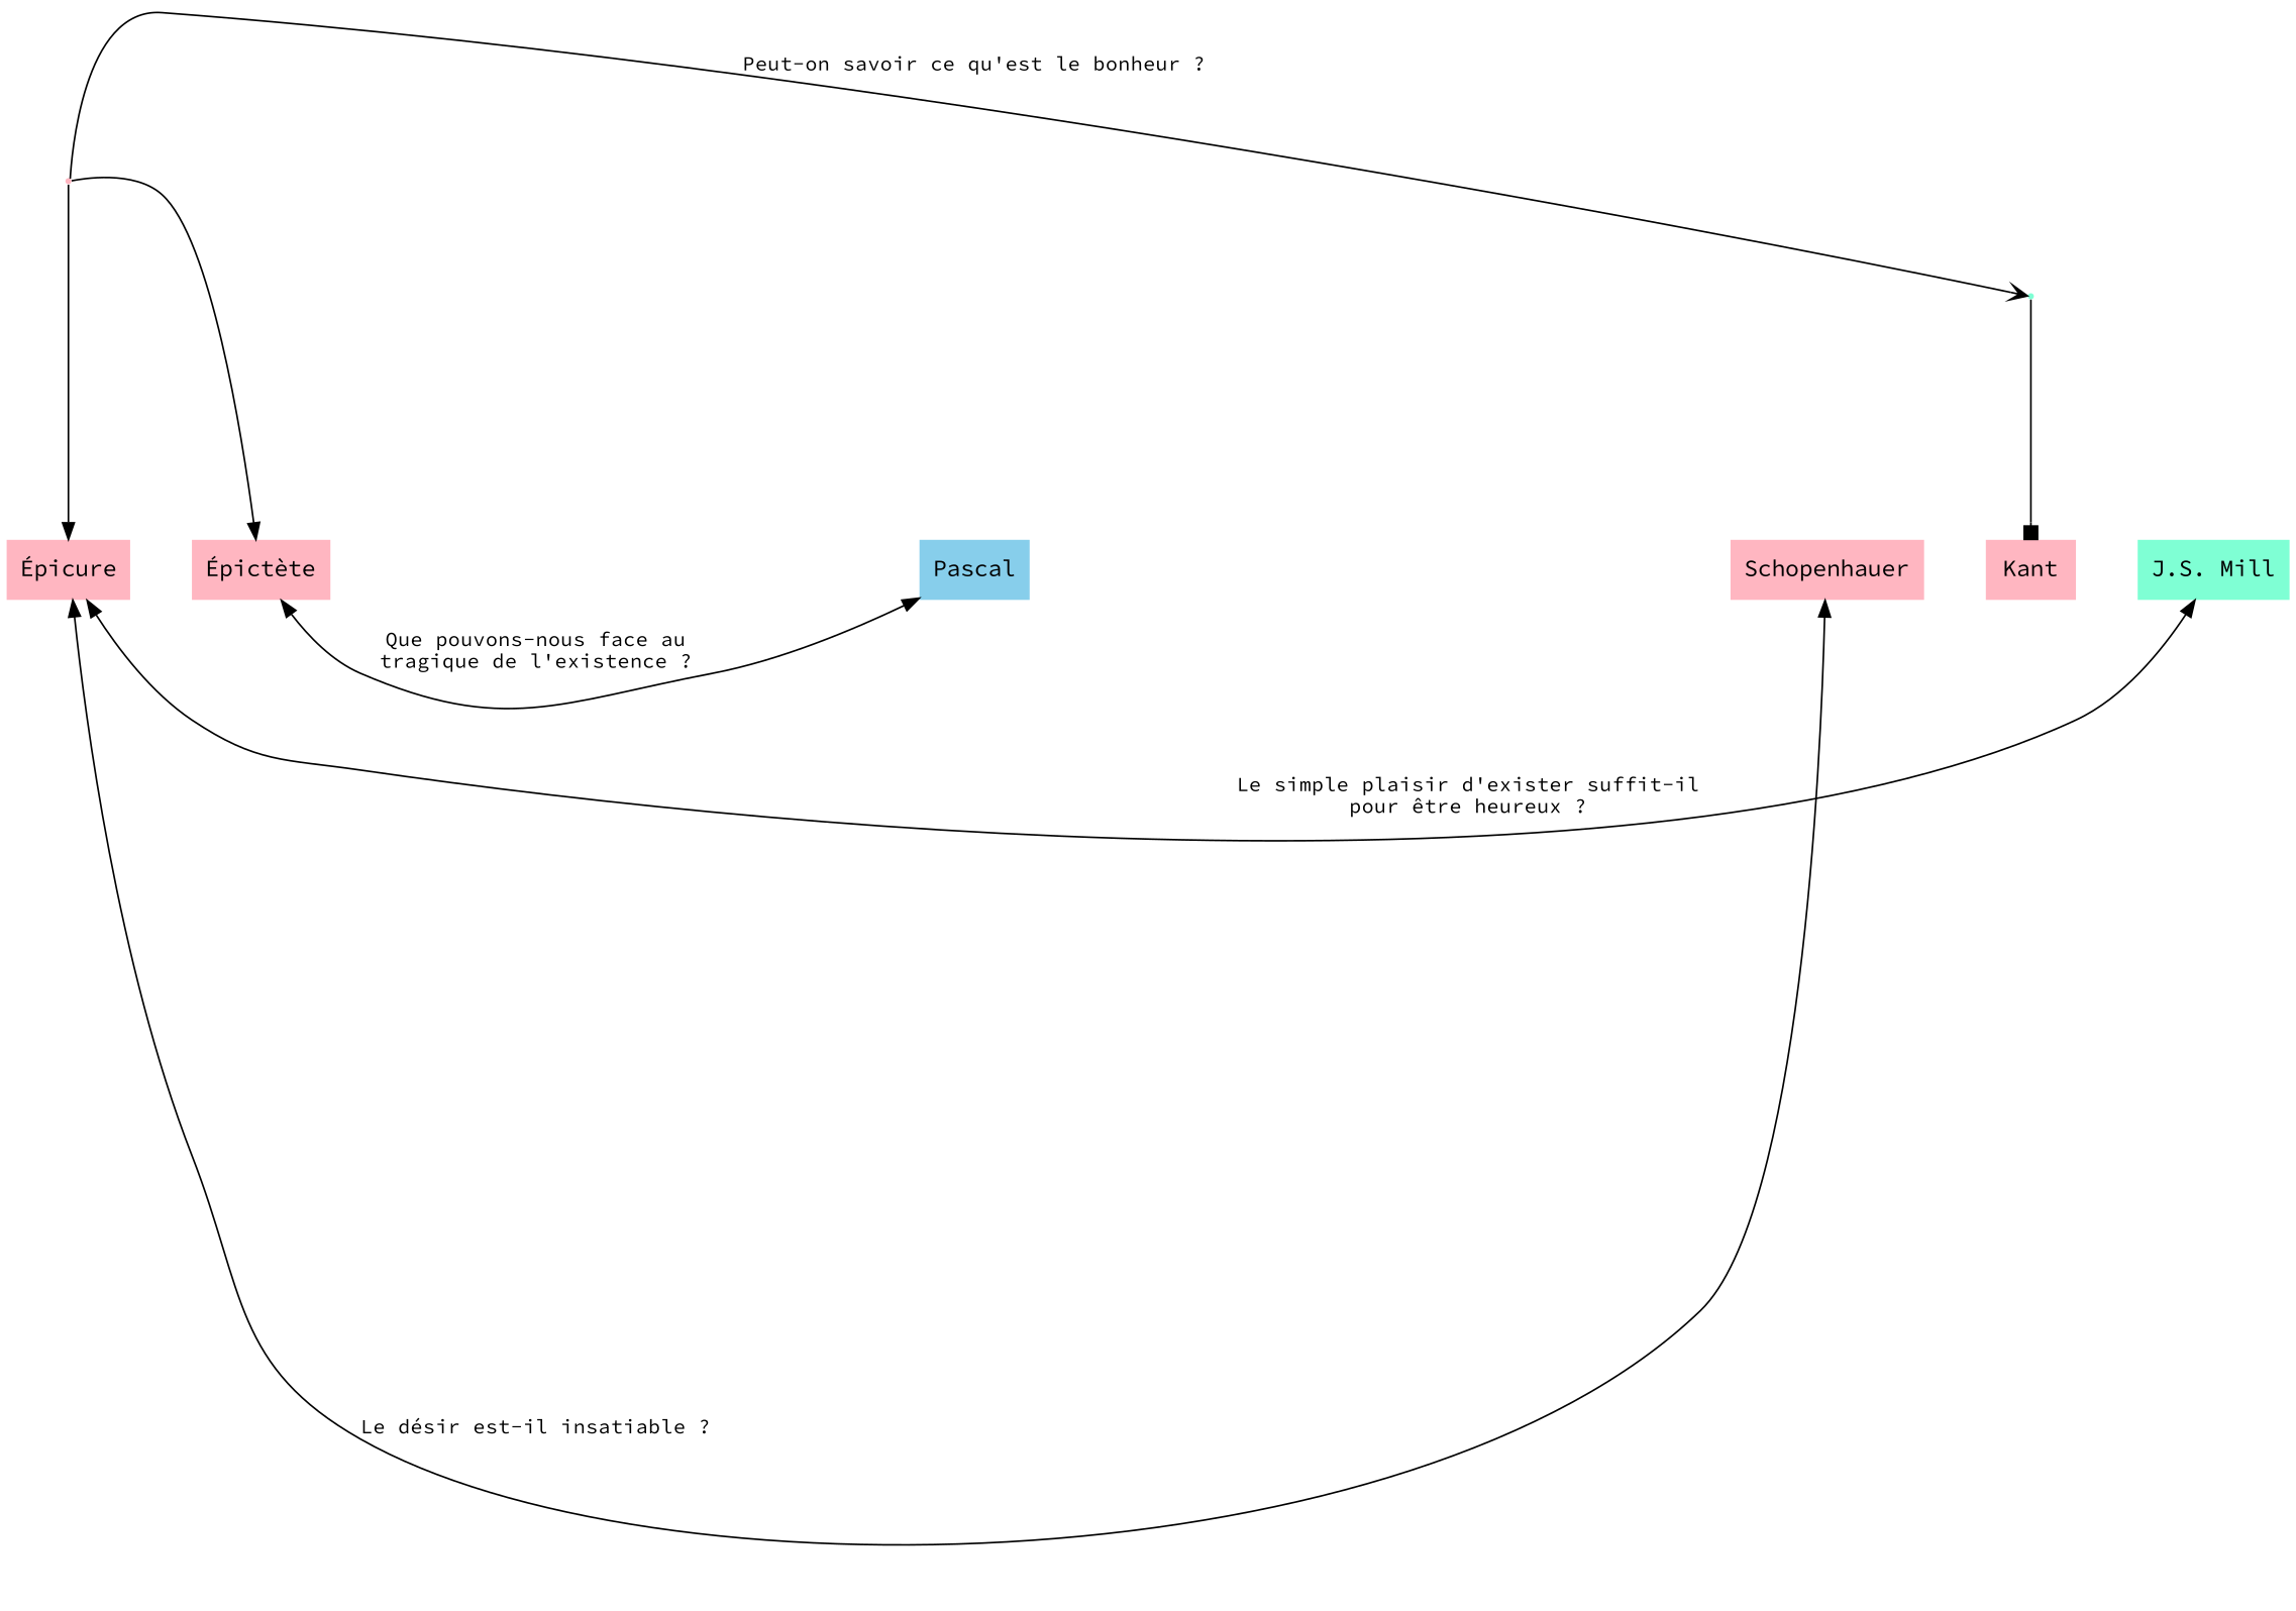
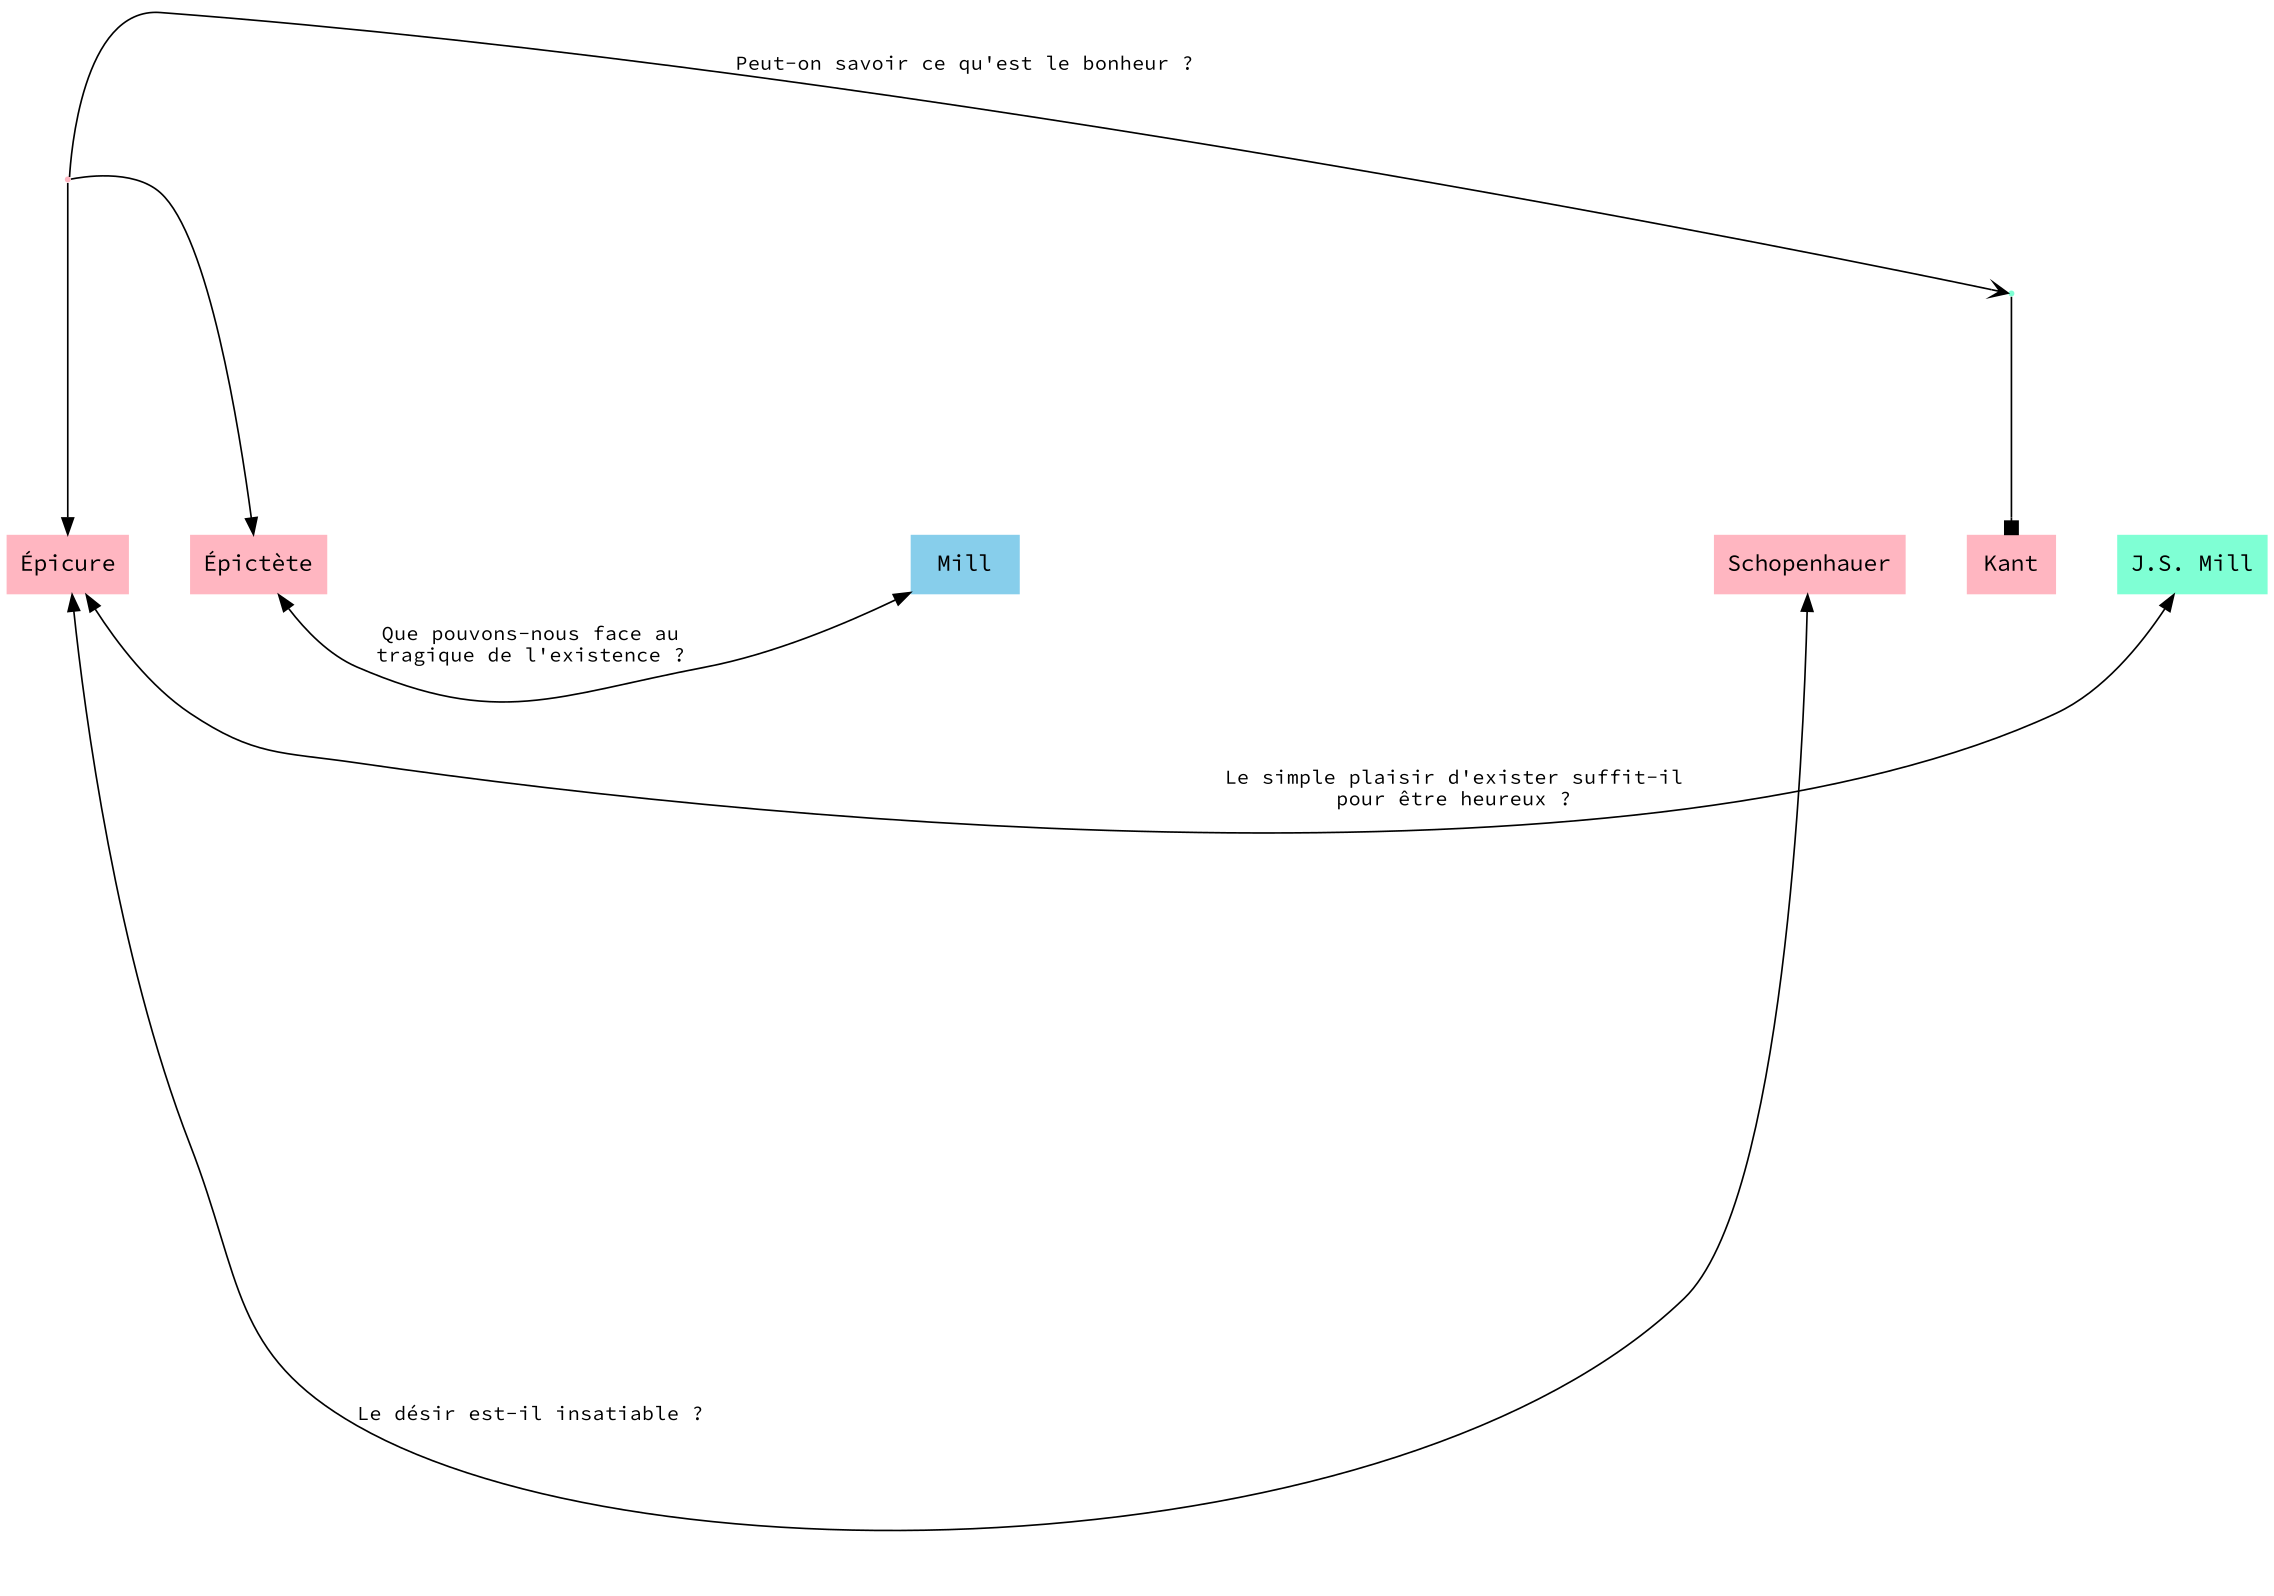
  digraph {
    fontname="Source Code Pro"
    nodesep=2
    rankdir=LR
    node [color=purple fillcolor=lightpink fontname="Source Code Pro" shape=none style=filled]
    edge [arrowtail=normal constraint=none fontname="Source Code Pro" fontsize=12 dir=both]
    te [fillcolor=aquamarine penwidth=0 shape=point]
    n2 [color=gray40 label=Kant]
    n3 [fillcolor=aquamarine label="J.S. Mill"]
    ab [color=gray40 penwidth=0 shape=point]
    n5 [label="Épictète"]
-   n6 [fillcolor=skyblue label=Pascal]
+   n6 [fillcolor=skyblue label=Mill]
    n7 [label="Épicure"]
    n8 [color=black label=Schopenhauer]
    subgraph sub_1 {
      rank=same
      te
      n2
    }
    te -> n2 [arrowhead=box minlen=0 dir=""]
    n2 -> n3 [style=invis constraint=""]
    ab -> te [arrowhead=vee label="Peut-on savoir ce qu'est le bonheur ?" dir=""]
    ab -> n5 [arrowtail=none minlen=0]
    n5 -> n6 [style=invis constraint=""]
    n5 -> n6 [label="Que pouvons-nous face au\ntragique de l'existence ?"]
    n6 -> n8 [style=invis constraint=""]
    n7 -> n3 [label="Le simple plaisir d'exister suffit-il\npour être heureux ?"]
    n7 -> ab [arrowhead=none minlen=0]
    n7 -> n5 [style=invis constraint=""]
    n7 -> n8 [label="Le désir est-il insatiable ?"]
    n8 -> n2 [style=invis constraint=""]
  }
